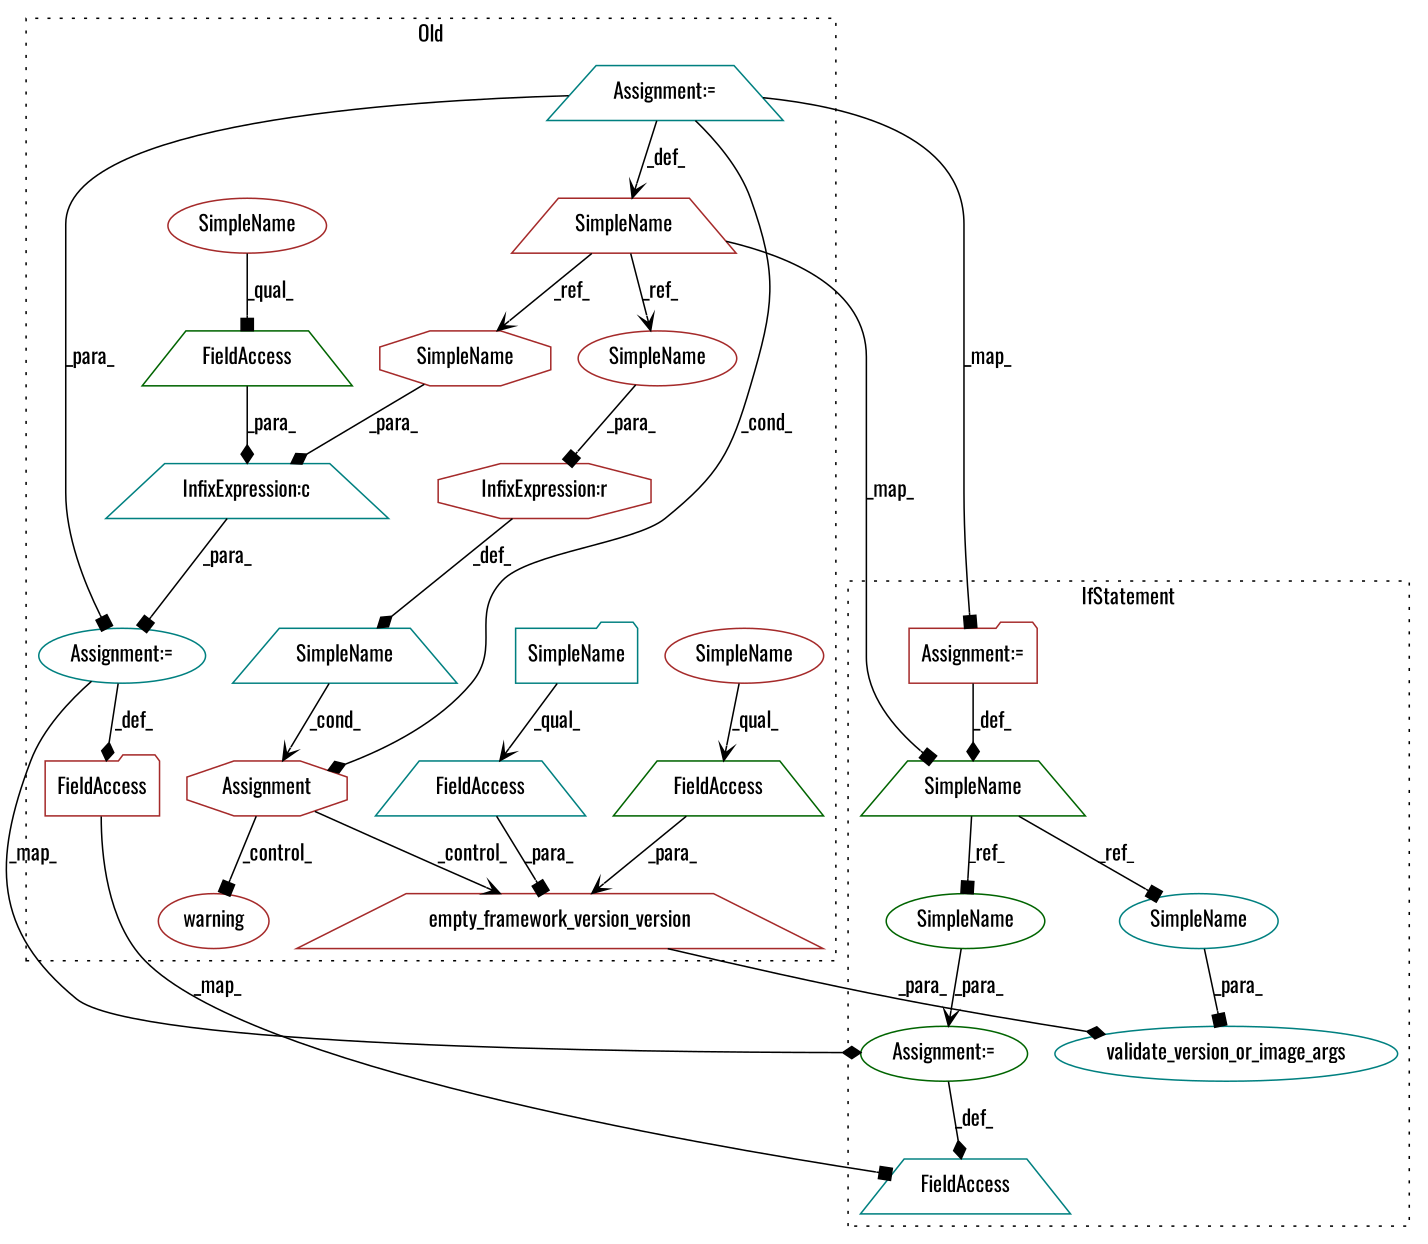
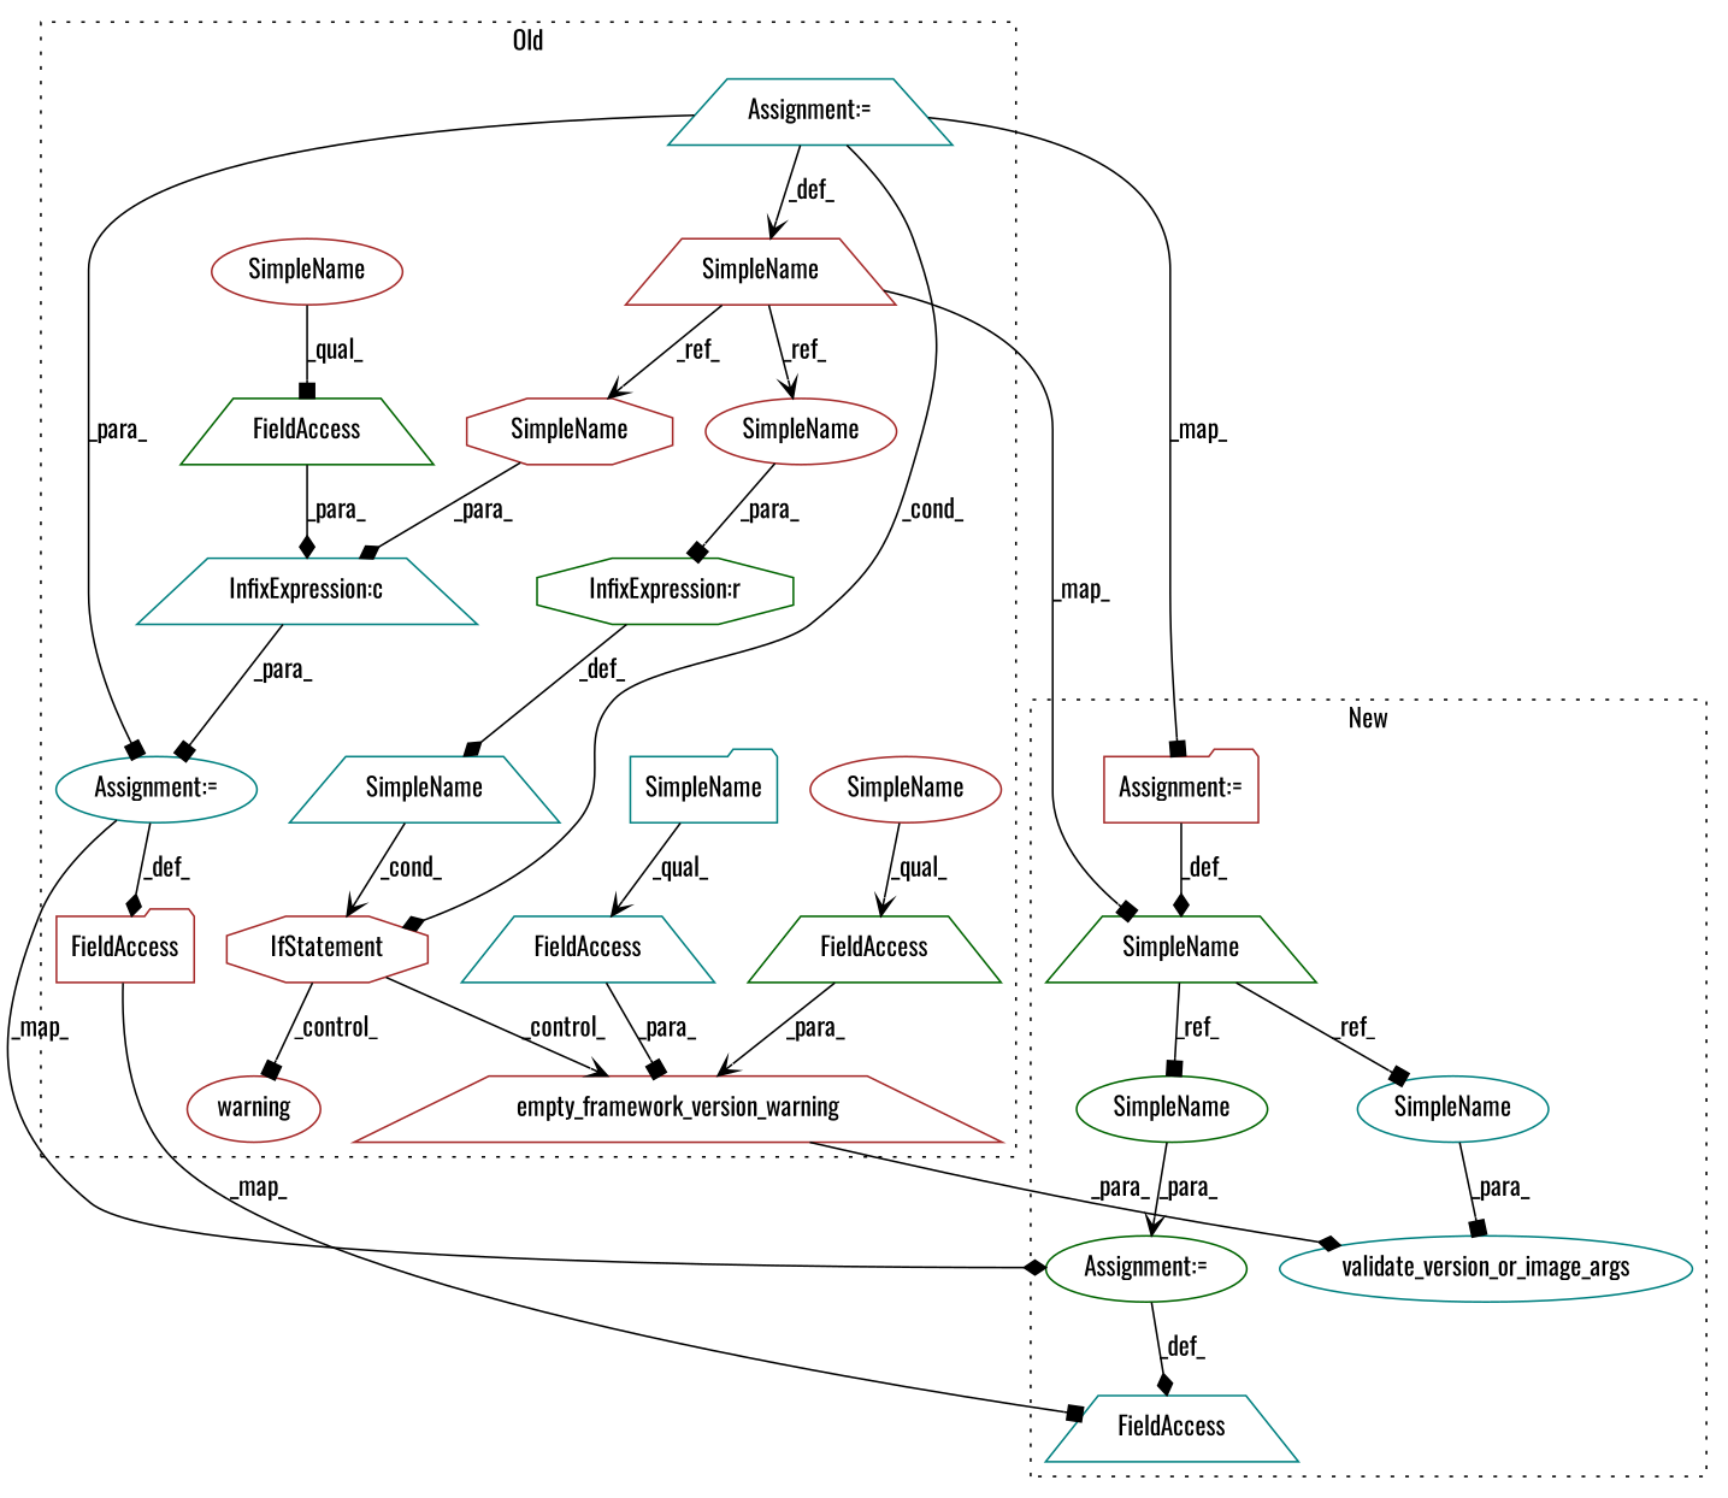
  digraph {
    fontname=Oswald
    node [a=42 color=brown fontname=Oswald l=17 s=1526 shape=trapezium]
    edge [arrowhead=box fontname=Oswald]
-   n1 [a=32 l="32,1" label=empty_framework_version_version s="1471,1549"]
+   n1 [a=32 l="32,1" label=empty_framework_version_warning s="1471,1549"]
    n2 [color=teal label=SimpleName l="" s=""]
    n3 [a=32 l="8,1" label=warning s="1463,1550" shape=ellipse]
-   n4 [a=27 l=4 label="InfixExpression:r" s=1438 shape=octagon]
+   n4 [a=27 color=darkgreen l=4 label="InfixExpression:r" s=1438 shape=octagon]
    n5 [a=22 color=darkgreen l=23 label=FieldAccess]
    n6 [a=22 color=darkgreen l=22 label=FieldAccess s=1640]
    n7 [a=27 color=teal l=4 label="InfixExpression:c" s=1636]
    n8 [label=SimpleName s=1133]
-   n9 [a=25 l="4,2" label=Assignment s="1417,1446" shape=octagon]
+   n9 [a=25 l="4,2" label=IfStatement s="1417,1446" shape=octagon]
    n10 [a=7 color=teal label="Assignment:=" s=1133]
    n11 [a=22 l=22 label=FieldAccess s=1595 shape=folder]
    n12 [a=22 color=teal l=22 label=FieldAccess s=1503]
    n13 [a=7 color=teal l=1 label="Assignment:=" s=1617 shape=ellipse]
    n14 [l=8 label=SimpleName shape=ellipse]
    n15 [color=teal l=8 label=SimpleName s=1503 shape=folder]
    n16 [l=8 label=SimpleName s=1640 shape=ellipse]
    n17 [label=SimpleName s=1421 shape=ellipse]
    n18 [label=SimpleName s=1619 shape=octagon]
    n19 [a=32 color=teal l="31,1" label=validate_version_or_image_args s="1248,1313" shape=ellipse]
    n20 [color=darkgreen label=SimpleName s=1103]
    n21 [a=7 label="Assignment:=" s=1103 shape=folder]
    n22 [a=22 color=teal l=22 label=FieldAccess s=1476]
    n23 [a=7 color=darkgreen l=1 label="Assignment:=" s=1498 shape=ellipse]
    n24 [color=teal label=SimpleName s=1279 shape=ellipse]
    n25 [color=darkgreen label=SimpleName s=1499 shape=ellipse]
    subgraph cluster_1 {
      label=Old
      style=dotted
      n1
      n2
      n3
      n4
      n5
      n6
      n7
      n8
      n9
      n10
      n11
      n12
      n13
      n14
      n15
      n16
      n17
      n18
    }
    subgraph cluster_2 {
-     label=IfStatement
+     label=New
      style=dotted
      n19
      n20
      n21
      n22
      n23
      n24
      n25
    }
    n1 -> n19 [arrowhead=diamond label=_para_]
    n2 -> n9 [arrowhead=vee label=_cond_]
    n4 -> n2 [arrowhead=diamond label=_def_]
    n5 -> n1 [arrowhead=vee label=_para_]
    n6 -> n7 [arrowhead=diamond label=_para_]
    n7 -> n13 [label=_para_]
    n8 -> n17 [arrowhead=vee label=_ref_]
    n8 -> n18 [arrowhead=vee label=_ref_]
    n8 -> n20 [label=_map_]
    n9 -> n1 [arrowhead=vee label=_control_]
    n9 -> n3 [label=_control_]
    n10 -> n8 [arrowhead=vee label=_def_]
    n10 -> n9 [arrowhead=diamond label=_cond_]
    n10 -> n13 [label=_para_]
    n10 -> n21 [label=_map_]
    n11 -> n22 [label=_map_]
    n12 -> n1 [label=_para_]
    n13 -> n11 [arrowhead=diamond label=_def_]
    n13 -> n23 [arrowhead=diamond label=_map_]
    n14 -> n5 [arrowhead=vee label=_qual_]
    n15 -> n12 [arrowhead=vee label=_qual_]
    n16 -> n6 [label=_qual_]
    n17 -> n4 [label=_para_]
    n18 -> n7 [arrowhead=diamond label=_para_]
    n20 -> n24 [label=_ref_]
    n20 -> n25 [label=_ref_]
    n21 -> n20 [arrowhead=diamond label=_def_]
    n23 -> n22 [arrowhead=diamond label=_def_]
    n24 -> n19 [label=_para_]
    n25 -> n23 [arrowhead=vee label=_para_]
  }
